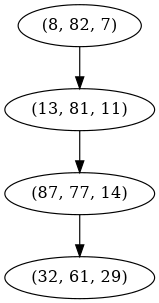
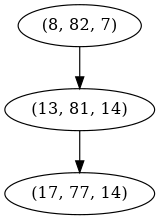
  digraph {
    n1 [label="(8, 82, 7)"]
-   "(13, 81, 11)"
-   "(17, 77, 14)" [label="(87, 77, 14)"]
-   "(32, 61, 29)"
+   "(13, 81, 11)" [label="(13, 81, 14)"]
+   "(17, 77, 14)"
    n1 -> "(13, 81, 11)"
    "(13, 81, 11)" -> "(17, 77, 14)"
-   "(17, 77, 14)" -> "(32, 61, 29)"
  }
